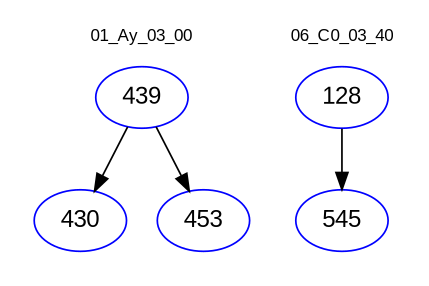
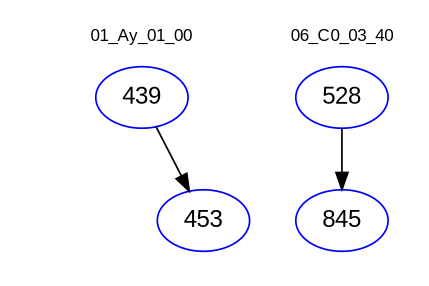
  digraph {
    fontname="Liberation Sans"
    node [color=blue fontname="Liberation Sans"]
    edge [color=black fontname="Liberation Sans"]
    n1 [label=439]
-   n2 [label=430]
    n3 [label=453]
-   n4 [label=128]
-   n5 [label=545]
+   n4 [label=528]
+   n5 [label=845]
    subgraph cluster_1 {
      color=white
      fontsize=10
-     label="01_Ay_03_00"
+     label="01_Ay_01_00"
      n1
-     n2
      n3
    }
    subgraph cluster_2 {
      color=white
      fontsize=10
      label="06_C0_03_40"
      n4
      n5
    }
-   n1 -> n2
    n1 -> n3
    n4 -> n5
  }
